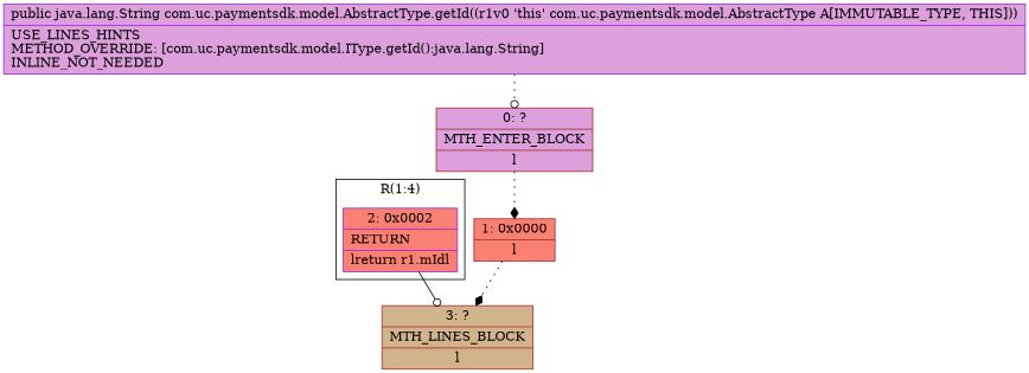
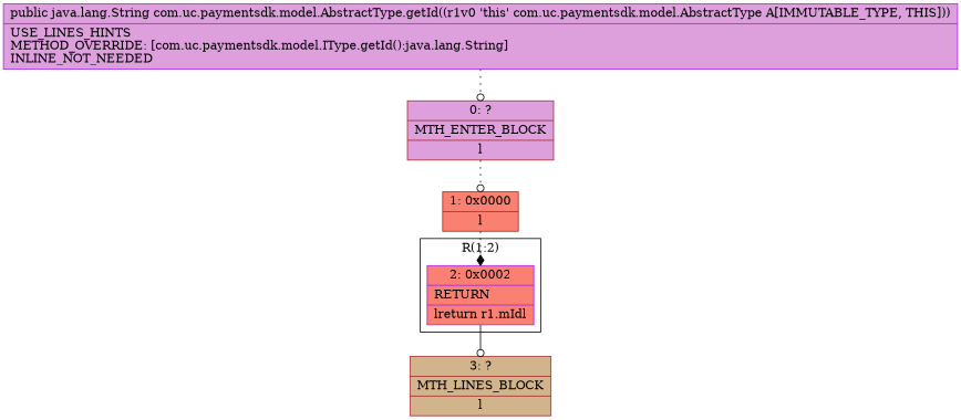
  digraph {
    node [color=brown fillcolor=salmon shape=record style=filled]
    edge [arrowhead=odot style=dotted]
    n1 [color=purple label="{2\:\ 0x0002|RETURN\l|lreturn r1.mIdl}"]
    n2 [fillcolor=tan label="{3\:\ ?|MTH_LINES_BLOCK\l|l}"]
    n3 [fillcolor=plum label="{0\:\ ?|MTH_ENTER_BLOCK\l|l}"]
    n4 [label="{1\:\ 0x0000|l}"]
    n5 [color=purple fillcolor=plum label="{public java.lang.String com.uc.paymentsdk.model.AbstractType.getId((r1v0 'this' com.uc.paymentsdk.model.AbstractType A[IMMUTABLE_TYPE, THIS]))  | USE_LINES_HINTS\lMETHOD_OVERRIDE: [com.uc.paymentsdk.model.IType.getId():java.lang.String]\lINLINE_NOT_NEEDED\l}"]
    subgraph cluster_1 {
-     label="R(1:4)"
+     label="R(1:2)"
      n1
    }
    n1 -> n2 [style=solid]
-   n3 -> n4 [arrowhead=diamond]
-   n4 -> n2 [arrowhead=diamond]
+   n3 -> n4
+   n4 -> n1 [arrowhead=diamond]
    n5 -> n3
  }
